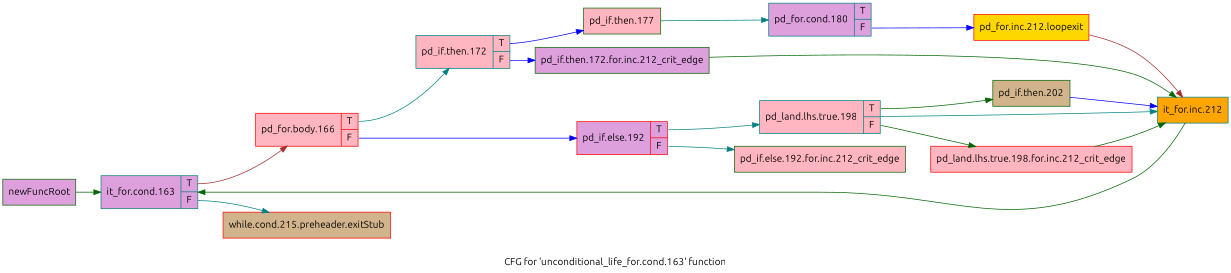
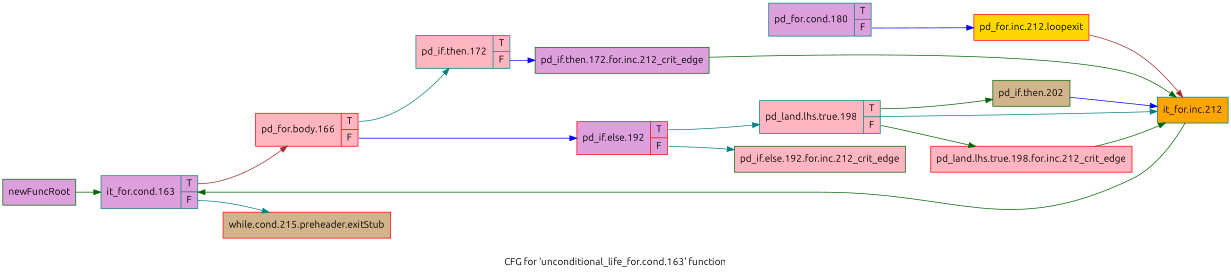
  digraph {
    fontname=Ubuntu
    label="CFG for 'unconditional_life_for.cond.163' function"
    rankdir=LR
    node [color=darkgreen fillcolor=lightpink fontname=Ubuntu shape=record style=filled]
    edge [color=darkgreen fontname=Ubuntu]
    n1 [fillcolor=plum label="{newFuncRoot}"]
    n2 [color=teal fillcolor=plum label="{it_for.cond.163|{<s0>T|<s1>F}}"]
    n3 [color=red fillcolor=tan label="{while.cond.215.preheader.exitStub}"]
    n4 [color=red label="{pd_for.body.166|{<s0>T|<s1>F}}"]
    n5 [color=teal label="{pd_if.then.172|{<s0>T|<s1>F}}"]
    n6 [color=red fillcolor=plum label="{pd_if.else.192|{<s0>T|<s1>F}}"]
-   n7 [label="{pd_if.then.177}"]
    n8 [fillcolor=plum label="{pd_if.then.172.for.inc.212_crit_edge}"]
    n9 [color=teal label="{pd_land.lhs.true.198|{<s0>T|<s1>F}}"]
    n10 [label="{pd_if.else.192.for.inc.212_crit_edge}"]
    n11 [color=teal fillcolor=plum label="{pd_for.cond.180|{<s0>T|<s1>F}}"]
    n12 [color=teal fillcolor=orange label="{it_for.inc.212}"]
    n13 [fillcolor=tan label="{pd_if.then.202}"]
    n14 [color=red label="{pd_land.lhs.true.198.for.inc.212_crit_edge}"]
    n15 [color=red fillcolor=gold label="{pd_for.inc.212.loopexit}"]
    n1 -> n2
    n2 -> n3 [color=teal tailport=s1]
    n2 -> n4 [color=brown tailport=s0]
    n4 -> n5 [color=teal tailport=s0]
    n4 -> n6 [color=blue tailport=s1]
-   n5 -> n7 [color=blue tailport=s0]
    n5 -> n8 [color=blue tailport=s1]
    n6 -> n9 [color=teal tailport=s0]
    n6 -> n10 [color=teal tailport=s1]
-   n7 -> n11 [color=teal]
    n8 -> n12
    n9 -> n12 [color=teal]
    n9 -> n13 [tailport=s0]
    n9 -> n14 [tailport=s1]
    n11 -> n15 [color=blue tailport=s1]
    n12 -> n2
    n13 -> n12 [color=blue]
    n14 -> n12
    n15 -> n12 [color=brown]
  }
